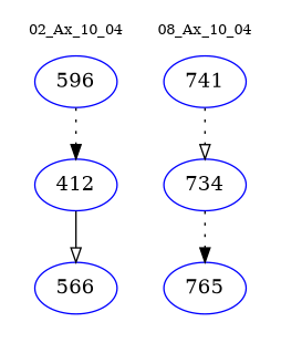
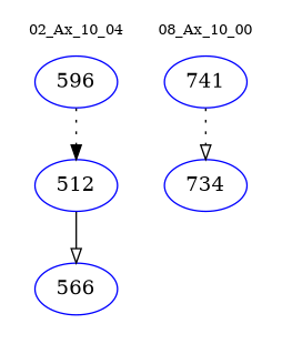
  digraph {
    node [color=blue]
    edge [arrowhead=normal color=black style=dotted]
    n1 [label=596]
-   n2 [label=412]
+   n2 [label=512]
    n3 [label=566]
    n4 [label=741]
    n5 [label=734]
-   n6 [label=765]
    subgraph cluster_1 {
      color=white
      fontsize=10
      label="02_Ax_10_04"
      n1
      n2
      n3
    }
    subgraph cluster_2 {
      color=white
      fontsize=10
-     label="08_Ax_10_04"
+     label="08_Ax_10_00"
      n4
      n5
-     n6
    }
    n1 -> n2
    n2 -> n3 [arrowhead=onormal style=solid]
    n4 -> n5 [arrowhead=onormal]
-   n5 -> n6
  }
